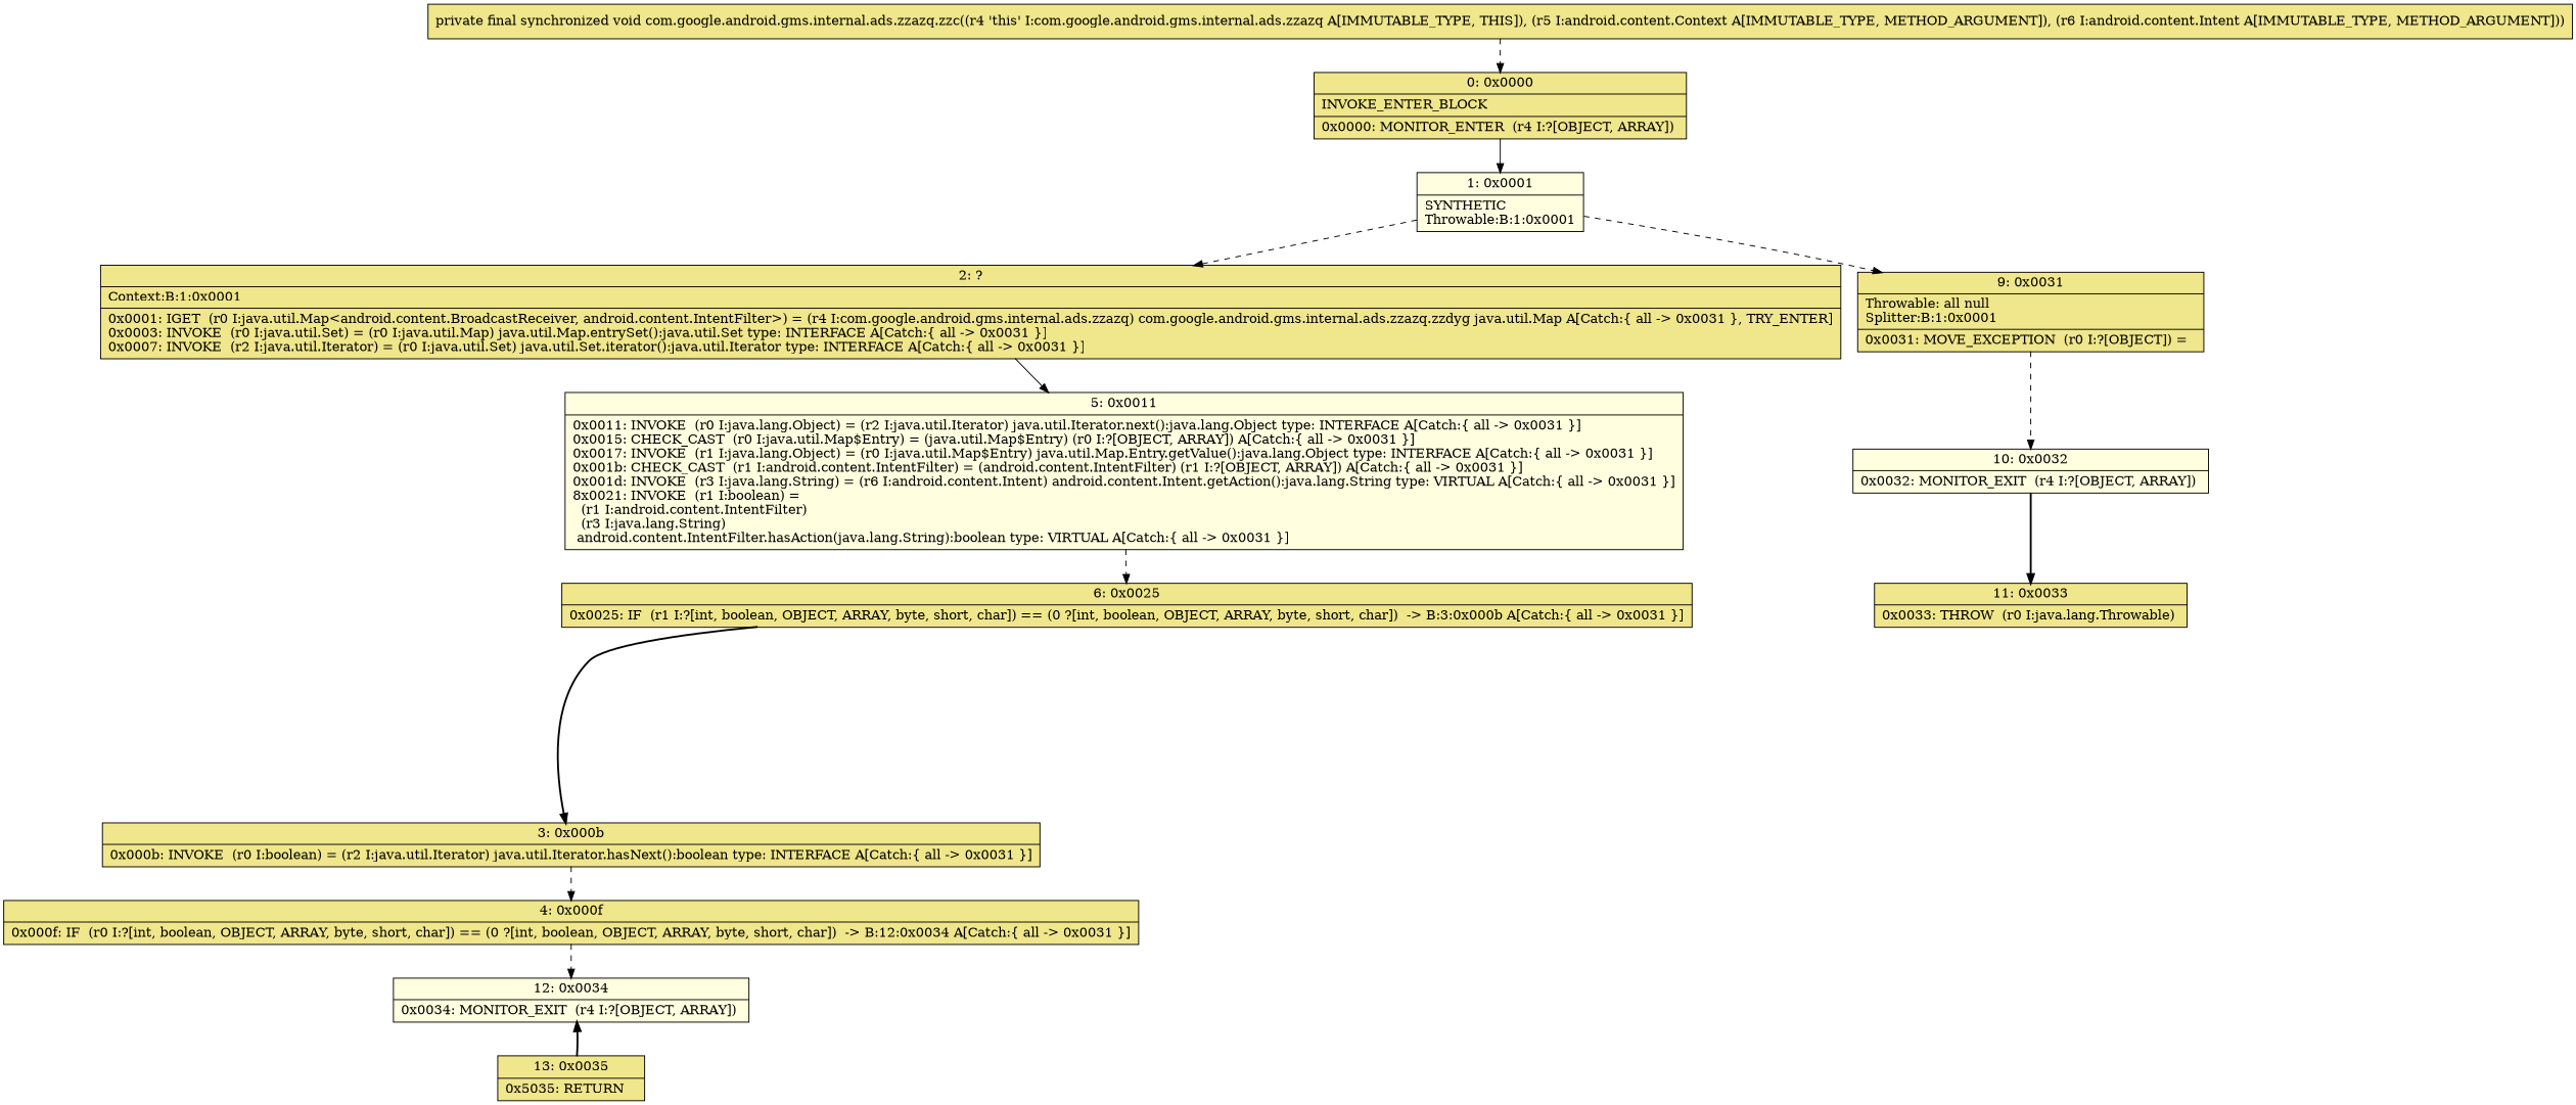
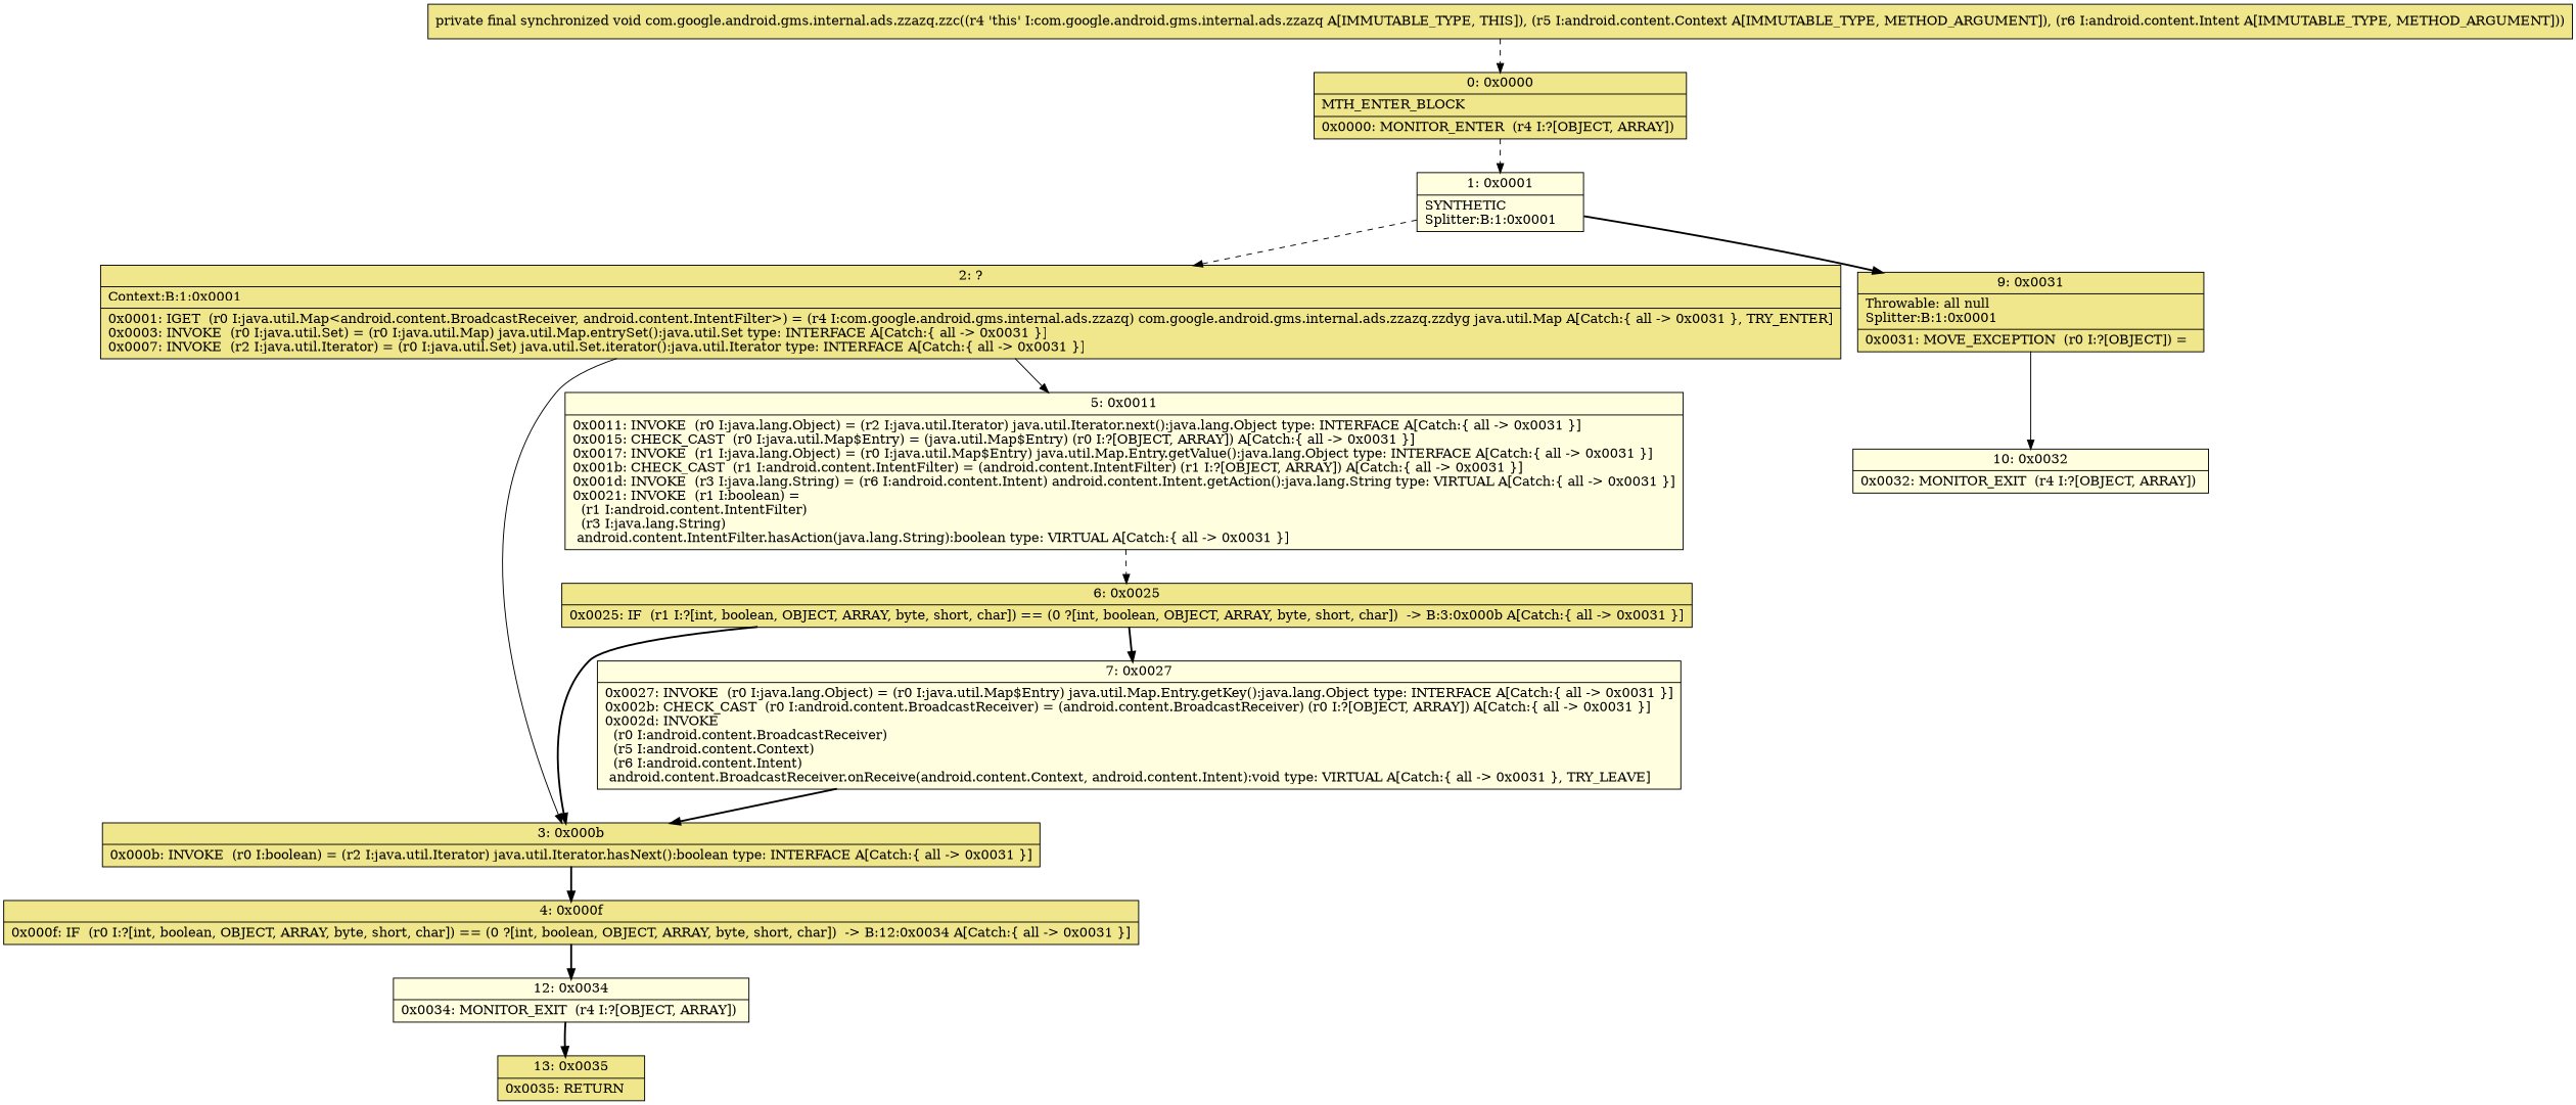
  digraph {
    node [fillcolor=khaki shape=record style=filled]
    edge [style=bold]
-   n1 [label="{0\:\ 0x0000|INVOKE_ENTER_BLOCK\l|0x0000: MONITOR_ENTER  (r4 I:?[OBJECT, ARRAY]) \l}"]
-   n2 [fillcolor=lightyellow label="{1\:\ 0x0001|SYNTHETIC\lThrowable:B:1:0x0001\l}"]
+   n1 [label="{0\:\ 0x0000|MTH_ENTER_BLOCK\l|0x0000: MONITOR_ENTER  (r4 I:?[OBJECT, ARRAY]) \l}"]
+   n2 [fillcolor=lightyellow label="{1\:\ 0x0001|SYNTHETIC\lSplitter:B:1:0x0001\l}"]
    n3 [label="{2\:\ ?|Context:B:1:0x0001\l|0x0001: IGET  (r0 I:java.util.Map\<android.content.BroadcastReceiver, android.content.IntentFilter\>) = (r4 I:com.google.android.gms.internal.ads.zzazq) com.google.android.gms.internal.ads.zzazq.zzdyg java.util.Map A[Catch:\{ all \-\> 0x0031 \}, TRY_ENTER]\l0x0003: INVOKE  (r0 I:java.util.Set) = (r0 I:java.util.Map) java.util.Map.entrySet():java.util.Set type: INTERFACE A[Catch:\{ all \-\> 0x0031 \}]\l0x0007: INVOKE  (r2 I:java.util.Iterator) = (r0 I:java.util.Set) java.util.Set.iterator():java.util.Iterator type: INTERFACE A[Catch:\{ all \-\> 0x0031 \}]\l}"]
    n4 [label="{9\:\ 0x0031|Throwable: all null\lSplitter:B:1:0x0001\l|0x0031: MOVE_EXCEPTION  (r0 I:?[OBJECT]) =  \l}"]
    n5 [label="{3\:\ 0x000b|0x000b: INVOKE  (r0 I:boolean) = (r2 I:java.util.Iterator) java.util.Iterator.hasNext():boolean type: INTERFACE A[Catch:\{ all \-\> 0x0031 \}]\l}"]
-   n6 [fillcolor=lightyellow label="{5\:\ 0x0011|0x0011: INVOKE  (r0 I:java.lang.Object) = (r2 I:java.util.Iterator) java.util.Iterator.next():java.lang.Object type: INTERFACE A[Catch:\{ all \-\> 0x0031 \}]\l0x0015: CHECK_CAST  (r0 I:java.util.Map$Entry) = (java.util.Map$Entry) (r0 I:?[OBJECT, ARRAY]) A[Catch:\{ all \-\> 0x0031 \}]\l0x0017: INVOKE  (r1 I:java.lang.Object) = (r0 I:java.util.Map$Entry) java.util.Map.Entry.getValue():java.lang.Object type: INTERFACE A[Catch:\{ all \-\> 0x0031 \}]\l0x001b: CHECK_CAST  (r1 I:android.content.IntentFilter) = (android.content.IntentFilter) (r1 I:?[OBJECT, ARRAY]) A[Catch:\{ all \-\> 0x0031 \}]\l0x001d: INVOKE  (r3 I:java.lang.String) = (r6 I:android.content.Intent) android.content.Intent.getAction():java.lang.String type: VIRTUAL A[Catch:\{ all \-\> 0x0031 \}]\l8x0021: INVOKE  (r1 I:boolean) = \l  (r1 I:android.content.IntentFilter)\l  (r3 I:java.lang.String)\l android.content.IntentFilter.hasAction(java.lang.String):boolean type: VIRTUAL A[Catch:\{ all \-\> 0x0031 \}]\l}"]
+   n6 [fillcolor=lightyellow label="{5\:\ 0x0011|0x0011: INVOKE  (r0 I:java.lang.Object) = (r2 I:java.util.Iterator) java.util.Iterator.next():java.lang.Object type: INTERFACE A[Catch:\{ all \-\> 0x0031 \}]\l0x0015: CHECK_CAST  (r0 I:java.util.Map$Entry) = (java.util.Map$Entry) (r0 I:?[OBJECT, ARRAY]) A[Catch:\{ all \-\> 0x0031 \}]\l0x0017: INVOKE  (r1 I:java.lang.Object) = (r0 I:java.util.Map$Entry) java.util.Map.Entry.getValue():java.lang.Object type: INTERFACE A[Catch:\{ all \-\> 0x0031 \}]\l0x001b: CHECK_CAST  (r1 I:android.content.IntentFilter) = (android.content.IntentFilter) (r1 I:?[OBJECT, ARRAY]) A[Catch:\{ all \-\> 0x0031 \}]\l0x001d: INVOKE  (r3 I:java.lang.String) = (r6 I:android.content.Intent) android.content.Intent.getAction():java.lang.String type: VIRTUAL A[Catch:\{ all \-\> 0x0031 \}]\l0x0021: INVOKE  (r1 I:boolean) = \l  (r1 I:android.content.IntentFilter)\l  (r3 I:java.lang.String)\l android.content.IntentFilter.hasAction(java.lang.String):boolean type: VIRTUAL A[Catch:\{ all \-\> 0x0031 \}]\l}"]
    n7 [fillcolor=lightyellow label="{10\:\ 0x0032|0x0032: MONITOR_EXIT  (r4 I:?[OBJECT, ARRAY]) \l}"]
    n8 [label="{4\:\ 0x000f|0x000f: IF  (r0 I:?[int, boolean, OBJECT, ARRAY, byte, short, char]) == (0 ?[int, boolean, OBJECT, ARRAY, byte, short, char])  \-\> B:12:0x0034 A[Catch:\{ all \-\> 0x0031 \}]\l}"]
    n9 [fillcolor=lightyellow label="{12\:\ 0x0034|0x0034: MONITOR_EXIT  (r4 I:?[OBJECT, ARRAY]) \l}"]
    n10 [label="{6\:\ 0x0025|0x0025: IF  (r1 I:?[int, boolean, OBJECT, ARRAY, byte, short, char]) == (0 ?[int, boolean, OBJECT, ARRAY, byte, short, char])  \-\> B:3:0x000b A[Catch:\{ all \-\> 0x0031 \}]\l}"]
-   n11 [label="{13\:\ 0x0035|0x5035: RETURN   \l}"]
-   n13 [label="{11\:\ 0x0033|0x0033: THROW  (r0 I:java.lang.Throwable) \l}"]
+   n11 [label="{13\:\ 0x0035|0x0035: RETURN   \l}"]
+   n12 [fillcolor=lightyellow label="{7\:\ 0x0027|0x0027: INVOKE  (r0 I:java.lang.Object) = (r0 I:java.util.Map$Entry) java.util.Map.Entry.getKey():java.lang.Object type: INTERFACE A[Catch:\{ all \-\> 0x0031 \}]\l0x002b: CHECK_CAST  (r0 I:android.content.BroadcastReceiver) = (android.content.BroadcastReceiver) (r0 I:?[OBJECT, ARRAY]) A[Catch:\{ all \-\> 0x0031 \}]\l0x002d: INVOKE  \l  (r0 I:android.content.BroadcastReceiver)\l  (r5 I:android.content.Context)\l  (r6 I:android.content.Intent)\l android.content.BroadcastReceiver.onReceive(android.content.Context, android.content.Intent):void type: VIRTUAL A[Catch:\{ all \-\> 0x0031 \}, TRY_LEAVE]\l}"]
    n14 [label="{private final synchronized void com.google.android.gms.internal.ads.zzazq.zzc((r4 'this' I:com.google.android.gms.internal.ads.zzazq A[IMMUTABLE_TYPE, THIS]), (r5 I:android.content.Context A[IMMUTABLE_TYPE, METHOD_ARGUMENT]), (r6 I:android.content.Intent A[IMMUTABLE_TYPE, METHOD_ARGUMENT])) }"]
-   n1 -> n2 [style=solid]
+   n1 -> n2 [style=dashed]
    n2 -> n3 [style=dashed]
-   n2 -> n4 [style=dashed]
+   n2 -> n4
+   n3 -> n5 [style=solid]
    n3 -> n6 [style=solid]
-   n4 -> n7 [style=dashed]
-   n5 -> n8 [style=dashed]
+   n4 -> n7 [style=solid]
+   n5 -> n8
    n6 -> n10 [style=dashed]
-   n7 -> n13
-   n8 -> n9 [style=dashed]
-   n11 -> n9
+   n8 -> n9
+   n9 -> n11
    n10 -> n5
+   n10 -> n12
+   n12 -> n5
    n14 -> n1 [style=dashed]
  }
